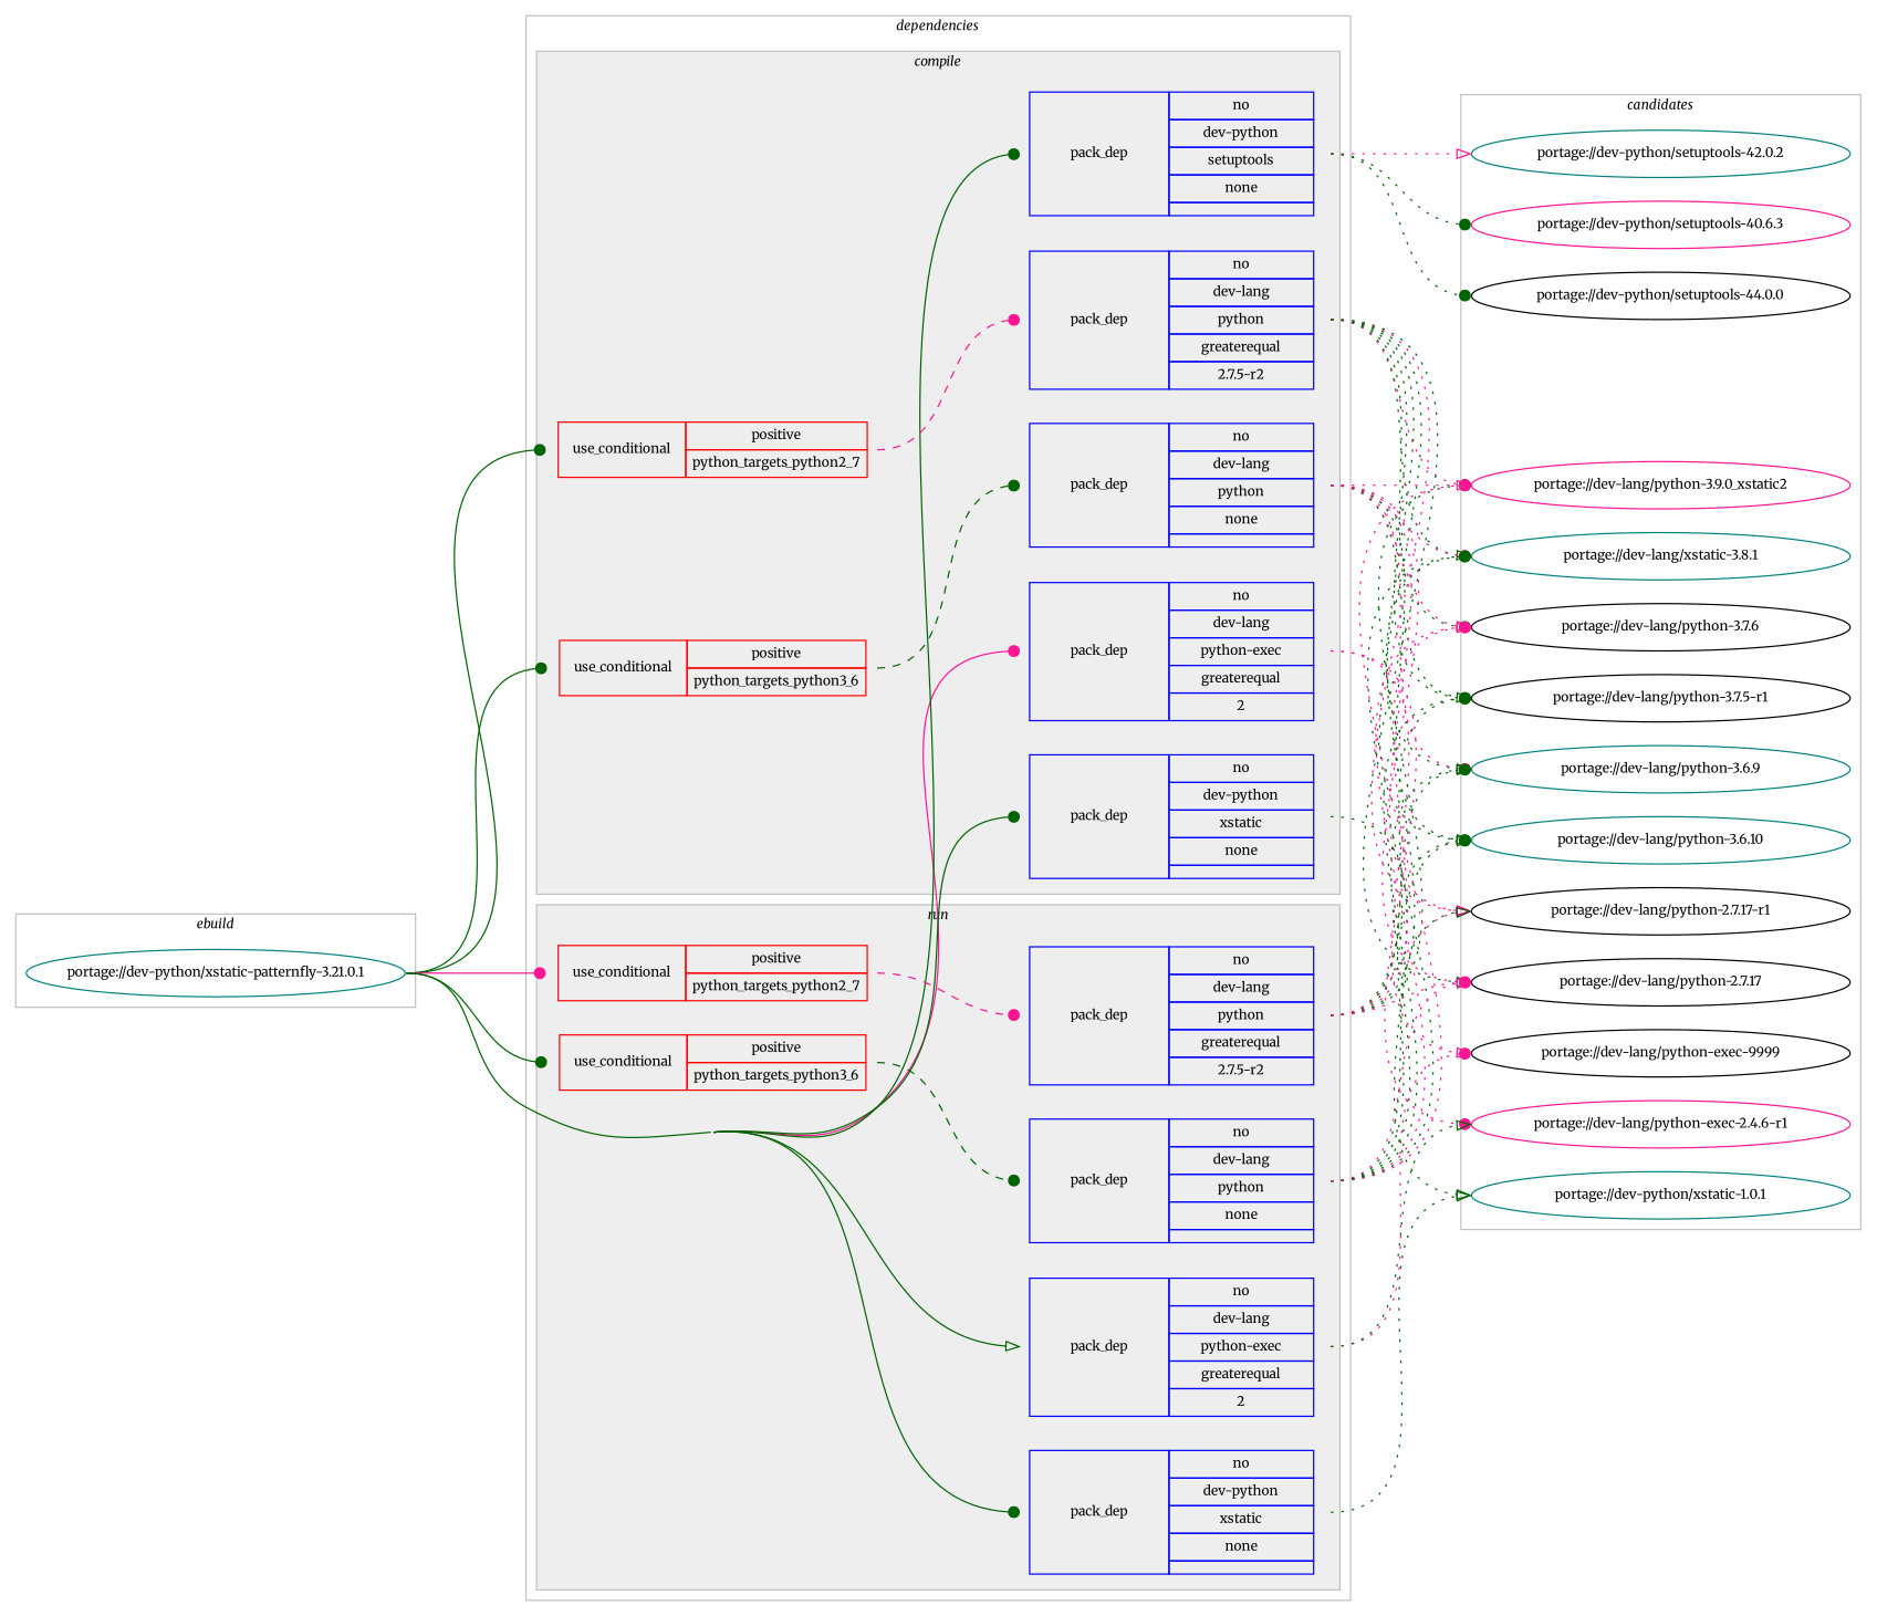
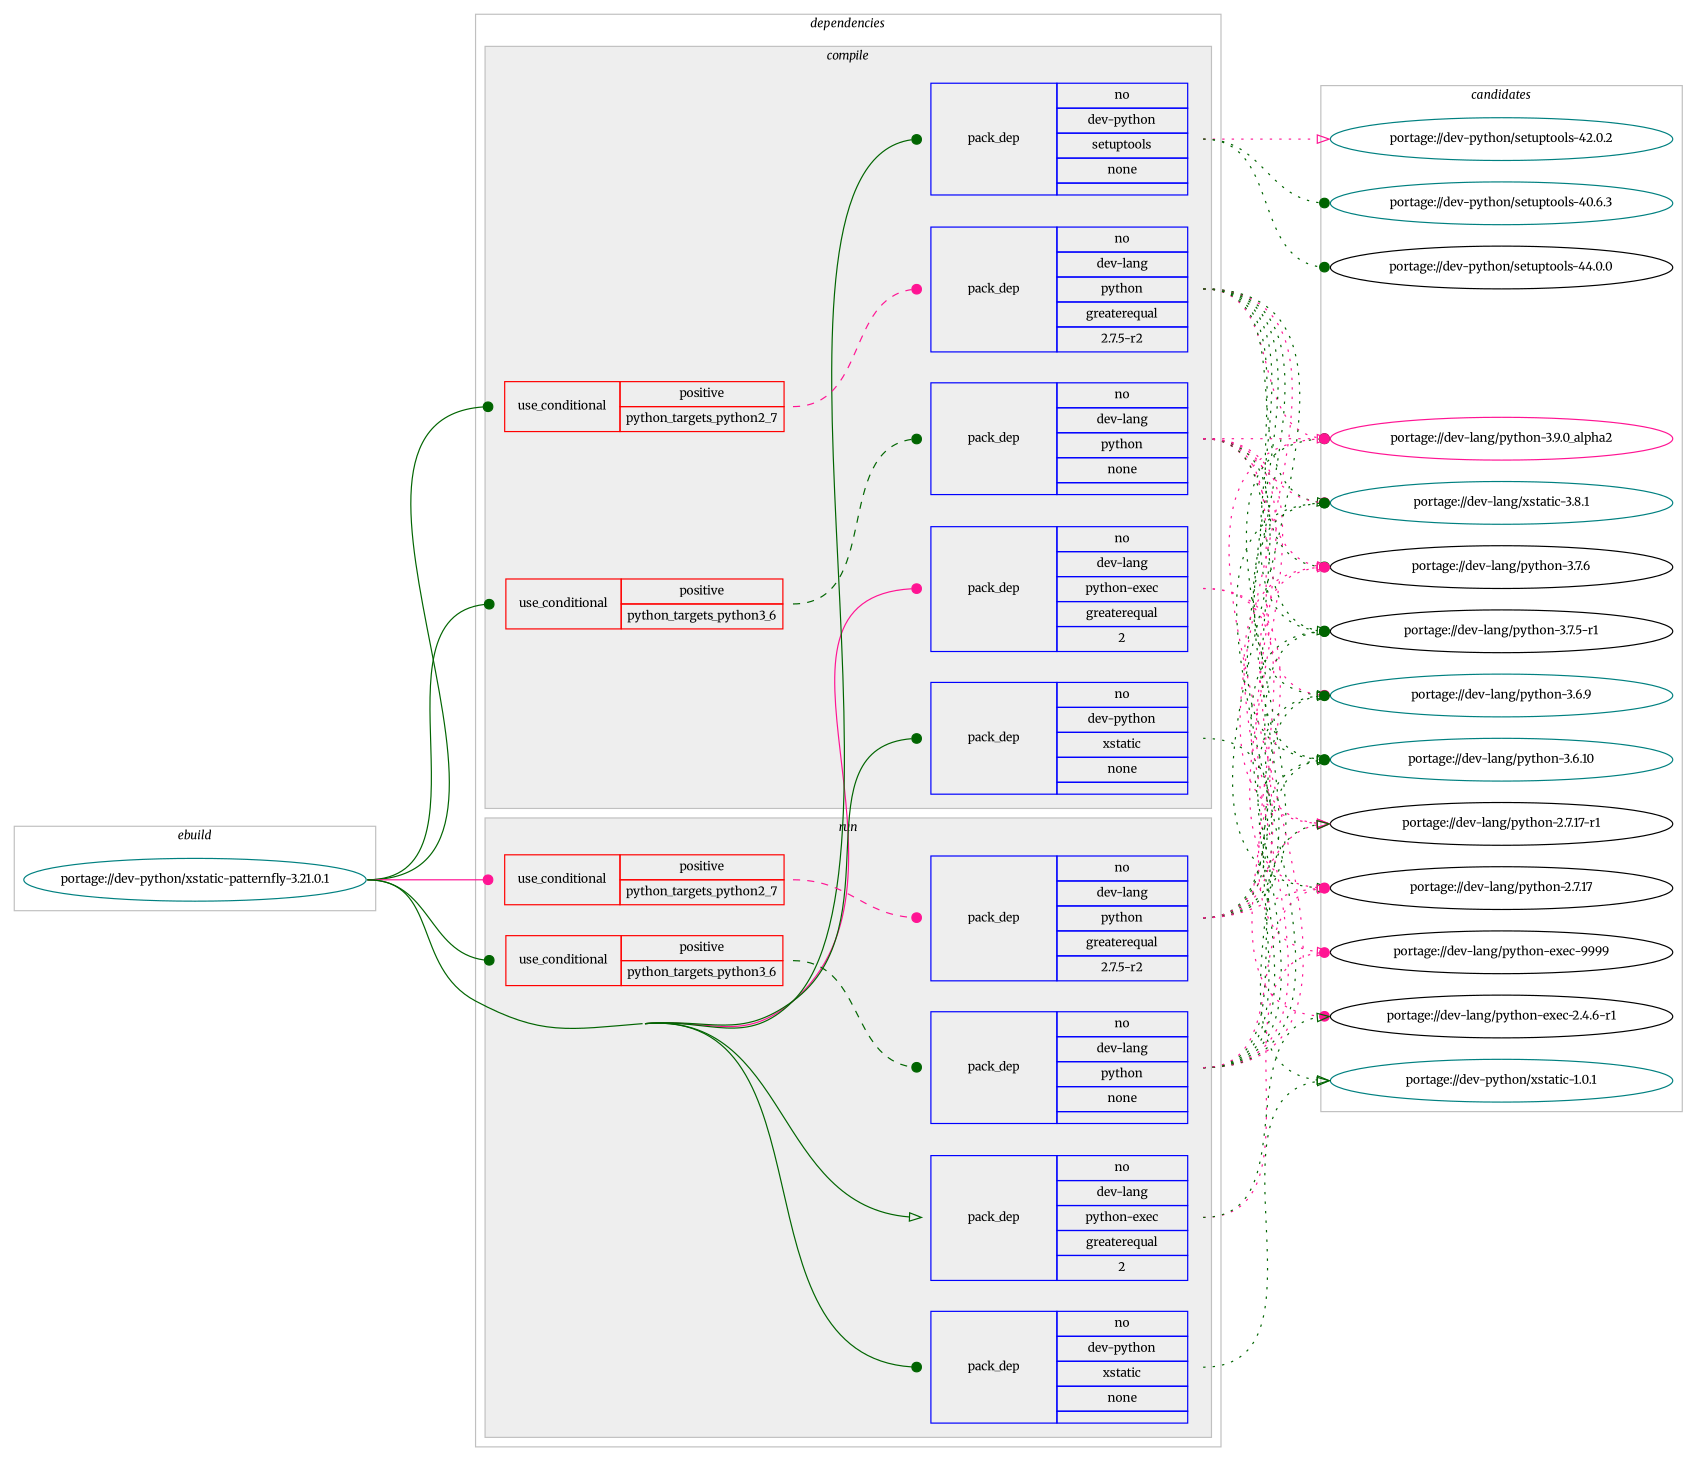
  digraph {
    compound=true
    concentrate=true
    fontname=Merriweather
    fontsize=10
    newrank=true
    rankdir=LR
    ranksep=1.5
    node [color=blue fontname=Merriweather fontsize=10]
    edge [arrowhead=dot color=darkgreen fontname=Merriweather headport=w style=dotted tailport=e weight=100]
    n1 [color=teal label="portage://dev-python/xstatic-patternfly-3.21.0.1" width=4]
    n2 [label=<<TABLE BORDER="0" CELLBORDER="1" CELLSPACING="0" CELLPADDING="4" WIDTH="220"><TR><TD ROWSPAN="6" CELLPADDING="30">pack_dep</TD></TR><TR><TD WIDTH="110">no</TD></TR><TR><TD>dev-lang</TD></TR><TR><TD>python</TD></TR><TR><TD>greaterequal</TD></TR><TR><TD>2.7.5-r2</TD></TR></TABLE>> shape=none]
    n3 [color=red label=<<TABLE BORDER="0" CELLBORDER="1" CELLSPACING="0" CELLPADDING="4"><TR><TD ROWSPAN="3" CELLPADDING="10">use_conditional</TD></TR><TR><TD>positive</TD></TR><TR><TD>python_targets_python2_7</TD></TR></TABLE>> shape=none]
    n4 [label=<<TABLE BORDER="0" CELLBORDER="1" CELLSPACING="0" CELLPADDING="4" WIDTH="220"><TR><TD ROWSPAN="6" CELLPADDING="30">pack_dep</TD></TR><TR><TD WIDTH="110">no</TD></TR><TR><TD>dev-lang</TD></TR><TR><TD>python</TD></TR><TR><TD>none</TD></TR><TR><TD></TD></TR></TABLE>> shape=none]
    n5 [color=red label=<<TABLE BORDER="0" CELLBORDER="1" CELLSPACING="0" CELLPADDING="4"><TR><TD ROWSPAN="3" CELLPADDING="10">use_conditional</TD></TR><TR><TD>positive</TD></TR><TR><TD>python_targets_python3_6</TD></TR></TABLE>> shape=none]
    n6 [label=<<TABLE BORDER="0" CELLBORDER="1" CELLSPACING="0" CELLPADDING="4" WIDTH="220"><TR><TD ROWSPAN="6" CELLPADDING="30">pack_dep</TD></TR><TR><TD WIDTH="110">no</TD></TR><TR><TD>dev-lang</TD></TR><TR><TD>python-exec</TD></TR><TR><TD>greaterequal</TD></TR><TR><TD>2</TD></TR></TABLE>> shape=none]
    n7 [label=<<TABLE BORDER="0" CELLBORDER="1" CELLSPACING="0" CELLPADDING="4" WIDTH="220"><TR><TD ROWSPAN="6" CELLPADDING="30">pack_dep</TD></TR><TR><TD WIDTH="110">no</TD></TR><TR><TD>dev-python</TD></TR><TR><TD>setuptools</TD></TR><TR><TD>none</TD></TR><TR><TD></TD></TR></TABLE>> shape=none]
    n8 [label=<<TABLE BORDER="0" CELLBORDER="1" CELLSPACING="0" CELLPADDING="4" WIDTH="220"><TR><TD ROWSPAN="6" CELLPADDING="30">pack_dep</TD></TR><TR><TD WIDTH="110">no</TD></TR><TR><TD>dev-python</TD></TR><TR><TD>xstatic</TD></TR><TR><TD>none</TD></TR><TR><TD></TD></TR></TABLE>> shape=none]
    n9 [label=<<TABLE BORDER="0" CELLBORDER="1" CELLSPACING="0" CELLPADDING="4" WIDTH="220"><TR><TD ROWSPAN="6" CELLPADDING="30">pack_dep</TD></TR><TR><TD WIDTH="110">no</TD></TR><TR><TD>dev-lang</TD></TR><TR><TD>python</TD></TR><TR><TD>greaterequal</TD></TR><TR><TD>2.7.5-r2</TD></TR></TABLE>> shape=none]
    n10 [color=red label=<<TABLE BORDER="0" CELLBORDER="1" CELLSPACING="0" CELLPADDING="4"><TR><TD ROWSPAN="3" CELLPADDING="10">use_conditional</TD></TR><TR><TD>positive</TD></TR><TR><TD>python_targets_python2_7</TD></TR></TABLE>> shape=none]
    n11 [label=<<TABLE BORDER="0" CELLBORDER="1" CELLSPACING="0" CELLPADDING="4" WIDTH="220"><TR><TD ROWSPAN="6" CELLPADDING="30">pack_dep</TD></TR><TR><TD WIDTH="110">no</TD></TR><TR><TD>dev-lang</TD></TR><TR><TD>python</TD></TR><TR><TD>none</TD></TR><TR><TD></TD></TR></TABLE>> shape=none]
    n12 [color=red label=<<TABLE BORDER="0" CELLBORDER="1" CELLSPACING="0" CELLPADDING="4"><TR><TD ROWSPAN="3" CELLPADDING="10">use_conditional</TD></TR><TR><TD>positive</TD></TR><TR><TD>python_targets_python3_6</TD></TR></TABLE>> shape=none]
    n13 [label=<<TABLE BORDER="0" CELLBORDER="1" CELLSPACING="0" CELLPADDING="4" WIDTH="220"><TR><TD ROWSPAN="6" CELLPADDING="30">pack_dep</TD></TR><TR><TD WIDTH="110">no</TD></TR><TR><TD>dev-lang</TD></TR><TR><TD>python-exec</TD></TR><TR><TD>greaterequal</TD></TR><TR><TD>2</TD></TR></TABLE>> shape=none]
    n14 [label=<<TABLE BORDER="0" CELLBORDER="1" CELLSPACING="0" CELLPADDING="4" WIDTH="220"><TR><TD ROWSPAN="6" CELLPADDING="30">pack_dep</TD></TR><TR><TD WIDTH="110">no</TD></TR><TR><TD>dev-python</TD></TR><TR><TD>xstatic</TD></TR><TR><TD>none</TD></TR><TR><TD></TD></TR></TABLE>> shape=none]
-   n15 [color=deeppink label="portage://dev-lang/python-3.9.0_xstatic2" width=4]
+   n15 [color=deeppink label="portage://dev-lang/python-3.9.0_alpha2" width=4]
    n16 [color=teal label="portage://dev-lang/xstatic-3.8.1" width=4]
    n17 [color=black label="portage://dev-lang/python-3.7.6" width=4]
    n18 [color=black label="portage://dev-lang/python-3.7.5-r1" width=4]
    n19 [color=teal label="portage://dev-lang/python-3.6.9" width=4]
    n20 [color=teal label="portage://dev-lang/python-3.6.10" width=4]
    n21 [color=black label="portage://dev-lang/python-2.7.17-r1" width=4]
    n22 [color=black label="portage://dev-lang/python-2.7.17" width=4]
    n23 [color=black label="portage://dev-lang/python-exec-9999" width=4]
-   n24 [color=deeppink label="portage://dev-lang/python-exec-2.4.6-r1" width=4]
+   n24 [color=black label="portage://dev-lang/python-exec-2.4.6-r1" width=4]
    n25 [color=black label="portage://dev-python/setuptools-44.0.0" width=4]
    n26 [color=teal label="portage://dev-python/setuptools-42.0.2" width=4]
-   n27 [color=deeppink label="portage://dev-python/setuptools-40.6.3" width=4]
+   n27 [color=teal label="portage://dev-python/setuptools-40.6.3" width=4]
    n28 [color=teal label="portage://dev-python/xstatic-1.0.1" width=4]
    subgraph cluster_1 {
      color=gray
      label=<<i>ebuild</i>>
      n1
    }
    subgraph cluster_2 {
      color=gray
      label=<<i>dependencies</i>>
      subgraph cluster_3 {
        color=gray
        fillcolor="#eeeeee"
        label=<<i>compile</i>>
        style=filled
        subgraph sub_4 {
          color=gray
          fillcolor="#eeeeee"
          label=<<i>compile</i>>
          style=filled
          n3
          subgraph sub_5 {
            color=gray
            fillcolor="#eeeeee"
            label=<<i>compile</i>>
            style=filled
            n2
          }
        }
        subgraph sub_6 {
          color=gray
          fillcolor="#eeeeee"
          label=<<i>compile</i>>
          style=filled
          n5
          subgraph sub_7 {
            color=gray
            fillcolor="#eeeeee"
            label=<<i>compile</i>>
            style=filled
            n4
          }
        }
        subgraph sub_8 {
          color=gray
          fillcolor="#eeeeee"
          label=<<i>compile</i>>
          style=filled
          n6
        }
        subgraph sub_9 {
          color=gray
          fillcolor="#eeeeee"
          label=<<i>compile</i>>
          style=filled
          n7
        }
        subgraph sub_10 {
          color=gray
          fillcolor="#eeeeee"
          label=<<i>compile</i>>
          style=filled
          n8
        }
      }
      subgraph cluster_11 {
        color=gray
        fillcolor="#eeeeee"
        label=<<i>compile and run</i>>
        style=filled
      }
      subgraph cluster_12 {
        color=gray
        fillcolor="#eeeeee"
        label=<<i>run</i>>
        style=filled
        subgraph sub_13 {
          color=gray
          fillcolor="#eeeeee"
          label=<<i>run</i>>
          style=filled
          n10
          subgraph sub_14 {
            color=gray
            fillcolor="#eeeeee"
            label=<<i>run</i>>
            style=filled
            n9
          }
        }
        subgraph sub_15 {
          color=gray
          fillcolor="#eeeeee"
          label=<<i>run</i>>
          style=filled
          n12
          subgraph sub_16 {
            color=gray
            fillcolor="#eeeeee"
            label=<<i>run</i>>
            style=filled
            n11
          }
        }
        subgraph sub_17 {
          color=gray
          fillcolor="#eeeeee"
          label=<<i>run</i>>
          style=filled
          n13
        }
        subgraph sub_18 {
          color=gray
          fillcolor="#eeeeee"
          label=<<i>run</i>>
          style=filled
          n14
        }
      }
    }
    subgraph cluster_19 {
      color=gray
      label=<<i>candidates</i>>
      rank=same
      subgraph sub_20 {
        color=black
        label=<<i>candidates</i>>
        nodesep=1
        rank=same
        n15
        n16
        n17
        n18
        n19
        n20
        n21
        n22
      }
      subgraph sub_21 {
        color=black
        label=<<i>candidates</i>>
        nodesep=1
        rank=same
        n15
        n16
        n17
        n18
        n19
        n20
        n21
        n22
      }
      subgraph sub_22 {
        color=black
        label=<<i>candidates</i>>
        nodesep=1
        rank=same
        n23
        n24
      }
      subgraph sub_23 {
        color=black
        label=<<i>candidates</i>>
        nodesep=1
        rank=same
        n25
        n26
        n27
      }
      subgraph sub_24 {
        color=black
        label=<<i>candidates</i>>
        nodesep=1
        rank=same
        n28
      }
      subgraph sub_25 {
        color=black
        label=<<i>candidates</i>>
        nodesep=1
        rank=same
        n15
        n16
        n17
        n18
        n19
        n20
        n21
        n22
      }
      subgraph sub_26 {
        color=black
        label=<<i>candidates</i>>
        nodesep=1
        rank=same
        n15
        n16
        n17
        n18
        n19
        n20
        n21
        n22
      }
      subgraph sub_27 {
        color=black
        label=<<i>candidates</i>>
        nodesep=1
        rank=same
        n23
        n24
      }
      subgraph sub_28 {
        color=black
        label=<<i>candidates</i>>
        nodesep=1
        rank=same
        n28
      }
    }
    n1 -> n3 [style=solid weight=20]
    n1 -> n5 [style=solid weight=20]
    n1 -> n6 [color=deeppink style=solid weight=20]
    n1 -> n7 [style=solid weight=20]
    n1 -> n8 [style=solid weight=20]
    n1 -> n10 [color=deeppink style=solid weight=20]
    n1 -> n12 [style=solid weight=20]
    n1 -> n13 [arrowhead=onormal style=solid weight=20]
    n1 -> n14 [style=solid weight=20]
    n2 -> n15 [color=deeppink]
    n2 -> n16 [arrowhead=onormal]
    n2 -> n17
    n2 -> n18 [arrowhead=onormal]
    n2 -> n19 [arrowhead=onormal]
    n2 -> n20
    n2 -> n21 [arrowhead=onormal color=deeppink]
    n2 -> n22 [arrowhead=onormal]
    n3 -> n2 [color=deeppink style=dashed weight=20]
    n4 -> n15 [arrowhead=onormal color=deeppink]
    n4 -> n16 [color=deeppink]
    n4 -> n17 [arrowhead=onormal color=deeppink]
    n4 -> n18
    n4 -> n19 [color=deeppink]
    n4 -> n20 [arrowhead=onormal]
    n4 -> n21 [arrowhead=onormal color=deeppink]
    n4 -> n22 [color=deeppink]
    n5 -> n4 [style=dashed weight=20]
    n6 -> n23 [arrowhead=onormal color=deeppink]
    n6 -> n24 [color=deeppink]
    n7 -> n25
    n7 -> n26 [arrowhead=onormal color=deeppink]
    n7 -> n27
    n8 -> n28 [arrowhead=onormal]
    n9 -> n15
    n9 -> n16
    n9 -> n17 [color=deeppink]
    n9 -> n18
    n9 -> n19
    n9 -> n20
    n9 -> n21 [arrowhead=onormal color=deeppink]
    n9 -> n22 [color=deeppink]
    n10 -> n9 [color=deeppink style=dashed weight=20]
    n11 -> n15 [color=deeppink]
    n11 -> n16
    n11 -> n17 [arrowhead=onormal color=deeppink]
    n11 -> n18
    n11 -> n19 [arrowhead=onormal]
    n11 -> n20 [arrowhead=onormal]
    n11 -> n21 [arrowhead=onormal]
    n11 -> n22 [arrowhead=onormal color=deeppink]
    n12 -> n11 [style=dashed weight=20]
    n13 -> n23 [color=deeppink]
    n13 -> n24 [arrowhead=onormal]
    n14 -> n28 [arrowhead=onormal]
  }
